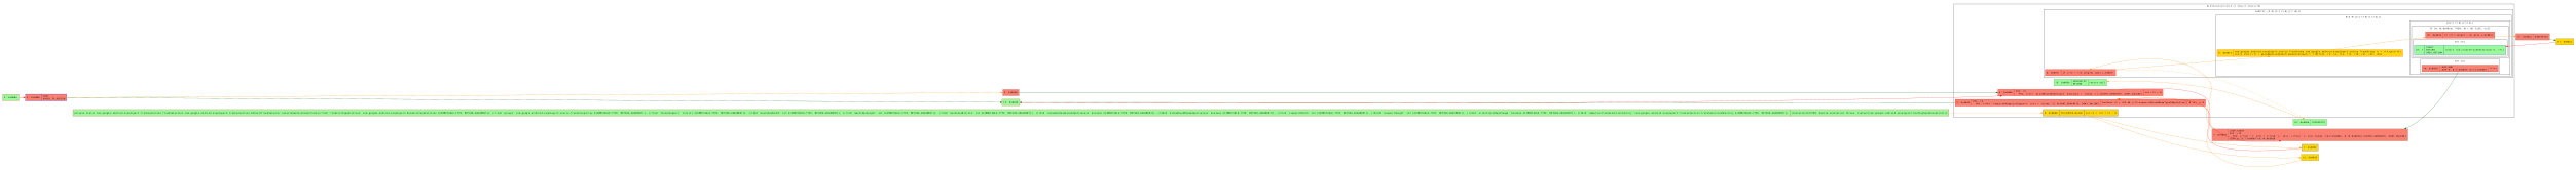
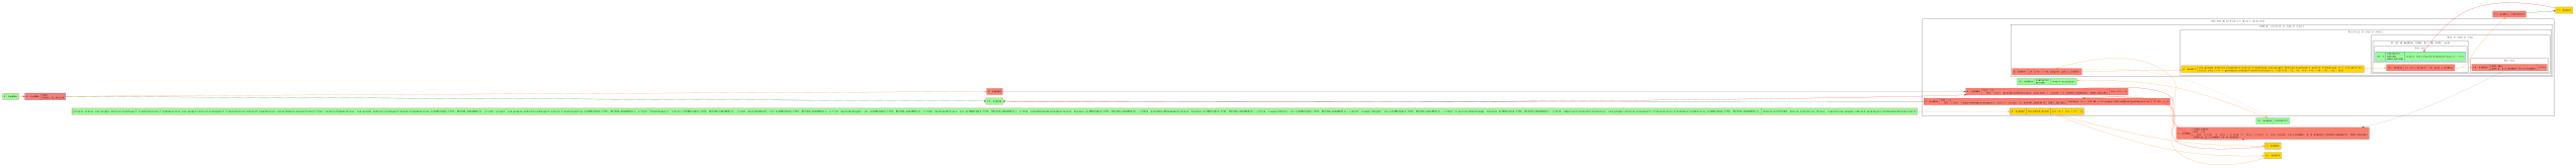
  digraph {
    fontname="Roboto Mono"
    rankdir=LR
    node [color=red fillcolor=salmon fontname="Roboto Mono" shape=record style=filled]
    edge [color=darkorange fontname="Roboto Mono"]
-   n1 [color=blue fillcolor=palegreen label="{18\:\ ?|START\lRETURN\lORIG_RETURN\l|return r24.createTrackSelection(r1, r11)\l}"]
+   n1 [color=blue fillcolor=palegreen label="{18\:\ ?|SYNTHETIC\lRETURN\lORIG_RETURN\l|return r24.createTrackSelection(r1, r11)\l}"]
    n2 [label="{10\:\ 0x002a|if (r11.length \> 0) goto L_0x002c\l}"]
    n3 [color=gray40 label="{14\:\ 0x0038|LOOP_END\lLOOP:0: B:7:0x000f\-\>B:14:0x0038\l|r12++\l}"]
    n4 [fillcolor=gold label="{9\:\ 0x0013|com.google.android.exoplayer2.source.TrackGroup com.google.android.exoplayer2.source.TrackGroup r1 = r14.get(r12)\lint[] int[] r11 = getAdaptiveVideoTracksForGroup(r1, r15[r12], r3, r4, r16, r17, r18, r21, r22, r23)\l}"]
    n5 [label="{8\:\ 0x0011|if (r12 \< r14.length) goto L_0x0013\l}"]
    n6 [color=blue fillcolor=gold label="{0\:\ 0x0000|MTH_ENTER_BLOCK\l|int r4 = r19 ? 12 : 8\l}"]
    n7 [label="{2\:\ 0x0004|PHI: r4 \l  PHI: (r4v1 'requiredAdaptiveSupport' int) =  binds: [] A[DONT_GENERATE, DONT_INLINE]\l|boolean r3 = r20 && (r13.supportsMixedMimeTypeAdaptation() & r4) != 0\l}"]
    n8 [label="{6\:\ 0x000e|PHI: r3 \l  PHI: (r3v1 'allowMixedMimeTypes' boolean) =  binds: [] A[DONT_GENERATE, DONT_INLINE]\l|int r12 = 0\l}"]
-   n9 [color=gray40 fillcolor=palegreen label="{15\:\ 0x003b|SYNTHETIC\lRETURN\l|return null\l}"]
+   n9 [color=gray40 fillcolor=palegreen label="{15\:\ 0x003b|SYNTHETIC\lRETURN\l|return exoplayer\l}"]
    n10 [color=gray40 label="{17\:\ 0x002c|SYNTHETIC\l}"]
    n11 [color=gray40 label="{7\:\ 0x000f|LOOP_START\lPHI: r12 \l  PHI: (r12v1 'i' int) = (r12v0 'i' int), (r12v2 'i' int) binds: [B:6:0x000e, B:14:0x0038] A[DONT_GENERATE, DONT_INLINE]\lLOOP:0: B:7:0x000f\-\>B:14:0x0038\l}"]
    n12 [color=gray40 fillcolor=palegreen label="{16\:\ 0x003b|SYNTHETIC\l}"]
    n13 [color=blue fillcolor=gold label="{1\:\ 0x0002}"]
    n14 [color=gray40 fillcolor=gold label="{12\:\ 0x0033}"]
    n15 [fillcolor=palegreen label="{13\:\ 0x0036}"]
    n16 [fillcolor=palegreen label="{3\:\ 0x0006}"]
    n17 [color=blue label="{4\:\ 0x000b|DONT\lADDED_TO_REGION\l}"]
    n18 [color=gray40 fillcolor=gold label="{11\:\ 0x002c}"]
    n19 [color=gray40 label="{5\:\ 0x000d}"]
    n20 [fillcolor=palegreen label="{private static com.google.android.exoplayer2.trackselection.TrackSelection com.google.android.exoplayer2.trackselection.DefaultTrackSelector.selectAdaptiveVideoTrack((r13v0 'rendererCapabilities' com.google.android.exoplayer2.RendererCapabilities A[IMMUTABLE_TYPE, METHOD_ARGUMENT]), (r14v0 'groups' com.google.android.exoplayer2.source.TrackGroupArray A[IMMUTABLE_TYPE, METHOD_ARGUMENT]), (r15v0 'formatSupport' int[][] A[IMMUTABLE_TYPE, METHOD_ARGUMENT]), (r16v0 'maxVideoWidth' int A[IMMUTABLE_TYPE, METHOD_ARGUMENT]), (r17v0 'maxVideoHeight' int A[IMMUTABLE_TYPE, METHOD_ARGUMENT]), (r18v0 'maxVideoBitrate' int A[IMMUTABLE_TYPE, METHOD_ARGUMENT]), (r19v0 'allowNonSeamlessAdaptiveness' boolean A[IMMUTABLE_TYPE, METHOD_ARGUMENT]), (r20v0 'allowMixedMimeAdaptiveness' boolean A[IMMUTABLE_TYPE, METHOD_ARGUMENT]), (r21v0 'viewportWidth' int A[IMMUTABLE_TYPE, METHOD_ARGUMENT]), (r22v0 'viewportHeight' int A[IMMUTABLE_TYPE, METHOD_ARGUMENT]), (r23v0 'orientationMayChange' boolean A[IMMUTABLE_TYPE, METHOD_ARGUMENT]), (r24v0 'adaptiveTrackSelectionFactory' com.google.android.exoplayer2.trackselection.TrackSelection$Factory A[IMMUTABLE_TYPE, METHOD_ARGUMENT]))  | Annotation[SYSTEM, dalvik.annotation.Throws, \{value=[com.google.android.exoplayer2.ExoPlaybackException]\}]\l}"]
    subgraph cluster_1 {
      label="R(5:0|2|6|(2:9|(2:(1:18)|(1:14)))|15)"
      n6
      n7
      n8
      n9
      subgraph cluster_2 {
        label="LOOP:0: (2:9|(2:(1:18)|(1:14)))"
        n5
        subgraph cluster_3 {
          label="R(2:9|(2:(1:18)|(1:14)))"
          n4
          subgraph cluster_4 {
            label="R(2:(1:18)|(1:14))"
            subgraph cluster_5 {
              label="IF [B:10:0x002a] THEN: R(1:18) ELSE: null"
              n2
              subgraph cluster_6 {
                label="R(1:16)"
                n1
              }
            }
            subgraph cluster_7 {
              label="R(1:14)"
              n3
            }
          }
        }
      }
    }
+   n2 -> n3 [style=dashed]
    n2 -> n10
-   n3 -> n11 [color=darkgreen]
+   n3 -> n11 [color=darkgreen style=dashed]
    n4 -> n2
    n5 -> n4
    n5 -> n12 [style=dashed]
    n6 -> n13
    n6 -> n14
    n7 -> n15 [color=darkgreen]
    n8 -> n11 [color=red]
    n10 -> n18 [color=darkgreen]
    n11 -> n5
    n12 -> n9
    n13 -> n7 [color=red]
    n14 -> n7
    n15 -> n8 [color=red]
    n16 -> n17 [color=red]
    n17 -> n15 [color=darkgreen]
    n17 -> n19
    n18 -> n1 [color=red]
    n19 -> n8 [color=darkgreen]
    n20 -> n6
  }
